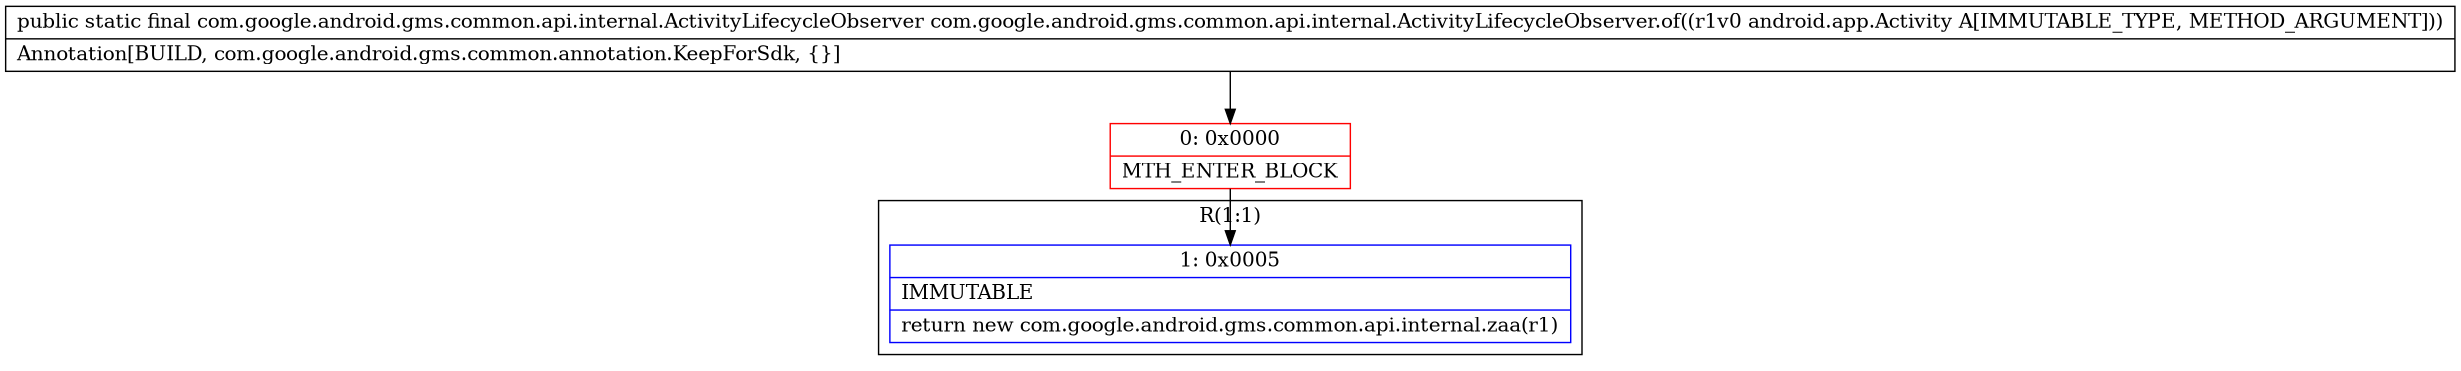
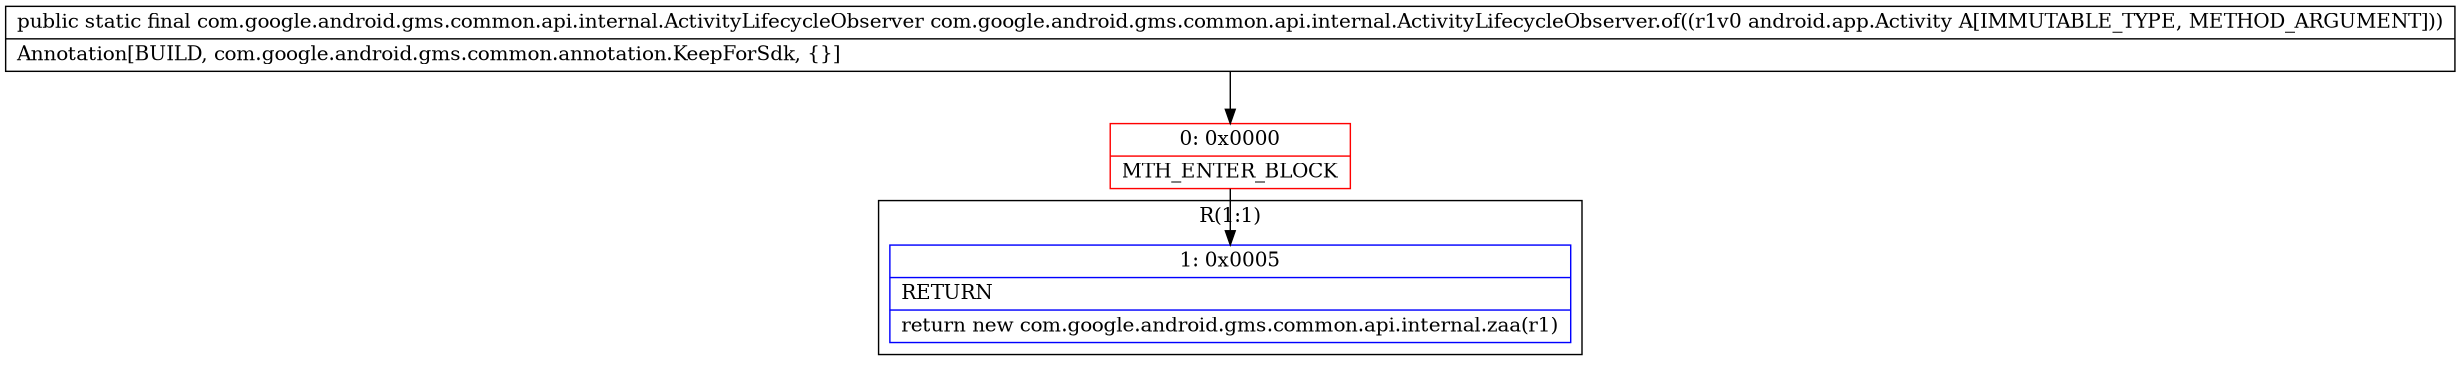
  digraph {
    node [shape=record]
-   n1 [color=blue label="{1\:\ 0x0005|IMMUTABLE\l|return new com.google.android.gms.common.api.internal.zaa(r1)\l}"]
+   n1 [color=blue label="{1\:\ 0x0005|RETURN\l|return new com.google.android.gms.common.api.internal.zaa(r1)\l}"]
    n2 [color=red label="{0\:\ 0x0000|MTH_ENTER_BLOCK\l}"]
    n3 [label="{public static final com.google.android.gms.common.api.internal.ActivityLifecycleObserver com.google.android.gms.common.api.internal.ActivityLifecycleObserver.of((r1v0 android.app.Activity A[IMMUTABLE_TYPE, METHOD_ARGUMENT]))  | Annotation[BUILD, com.google.android.gms.common.annotation.KeepForSdk, \{\}]\l}"]
    subgraph cluster_1 {
      label="R(1:1)"
      n1
    }
    n2 -> n1
    n3 -> n2
  }
